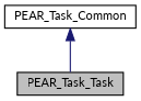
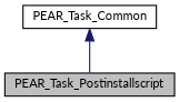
  digraph {
    fontname=Lato
    node [color=black fontname=Lato fontsize=10 shape=record style=filled]
-   n1 [fillcolor=grey75 fontcolor=black height=0.2 label=PEAR_Task_Task width=0.4]
+   n1 [fillcolor=grey75 fontcolor=black height=0.2 label=PEAR_Task_Postinstallscript width=0.4]
    n2 [fillcolor=white height=0.2 label=PEAR_Task_Common width=0.4]
    n2 -> n1 [color=midnightblue dir=back fontname=Lato fontsize=10 labelfontname=Helvetica labelfontsize=10 style=solid]
  }
